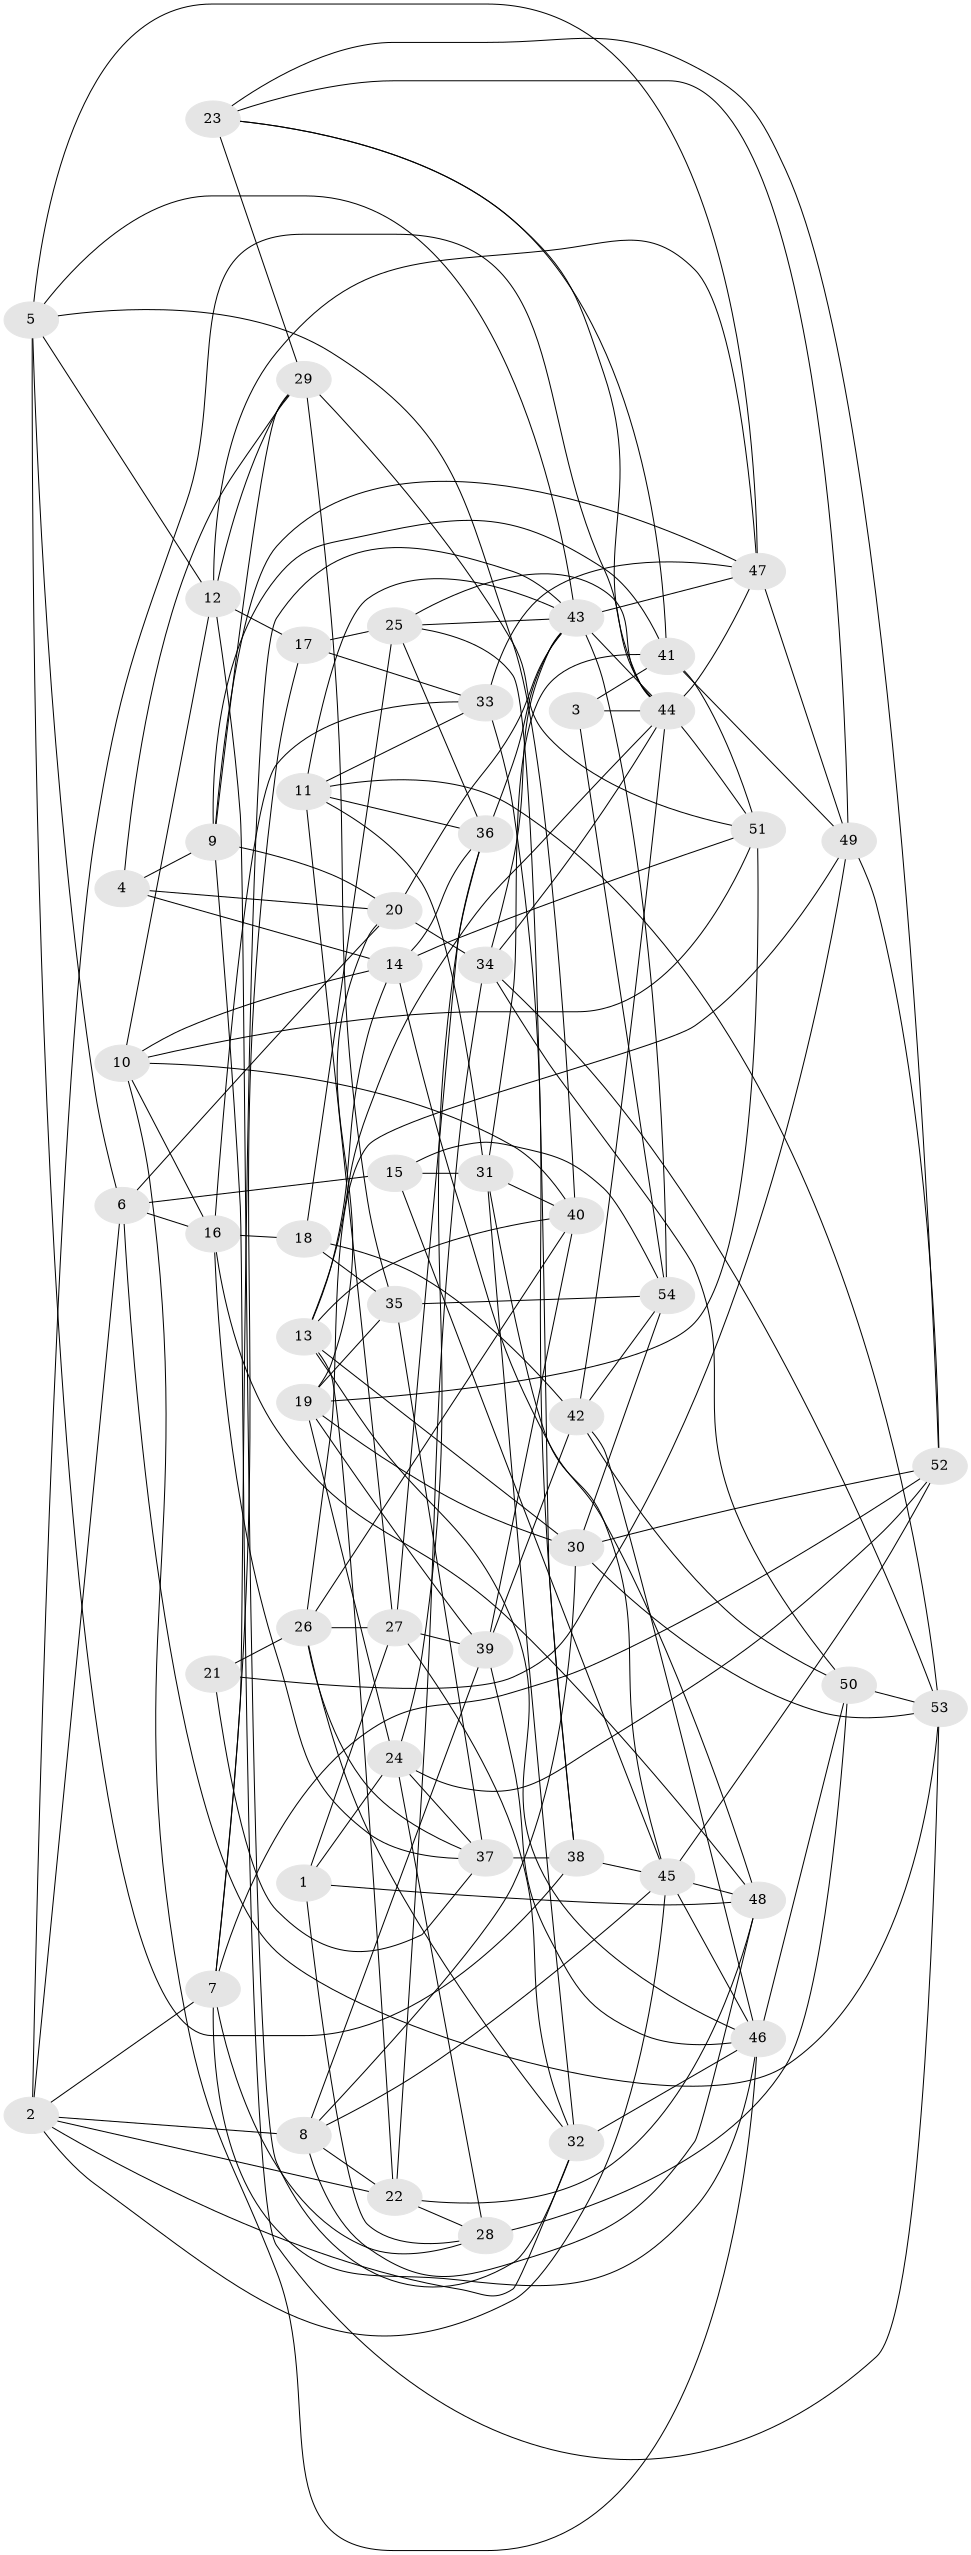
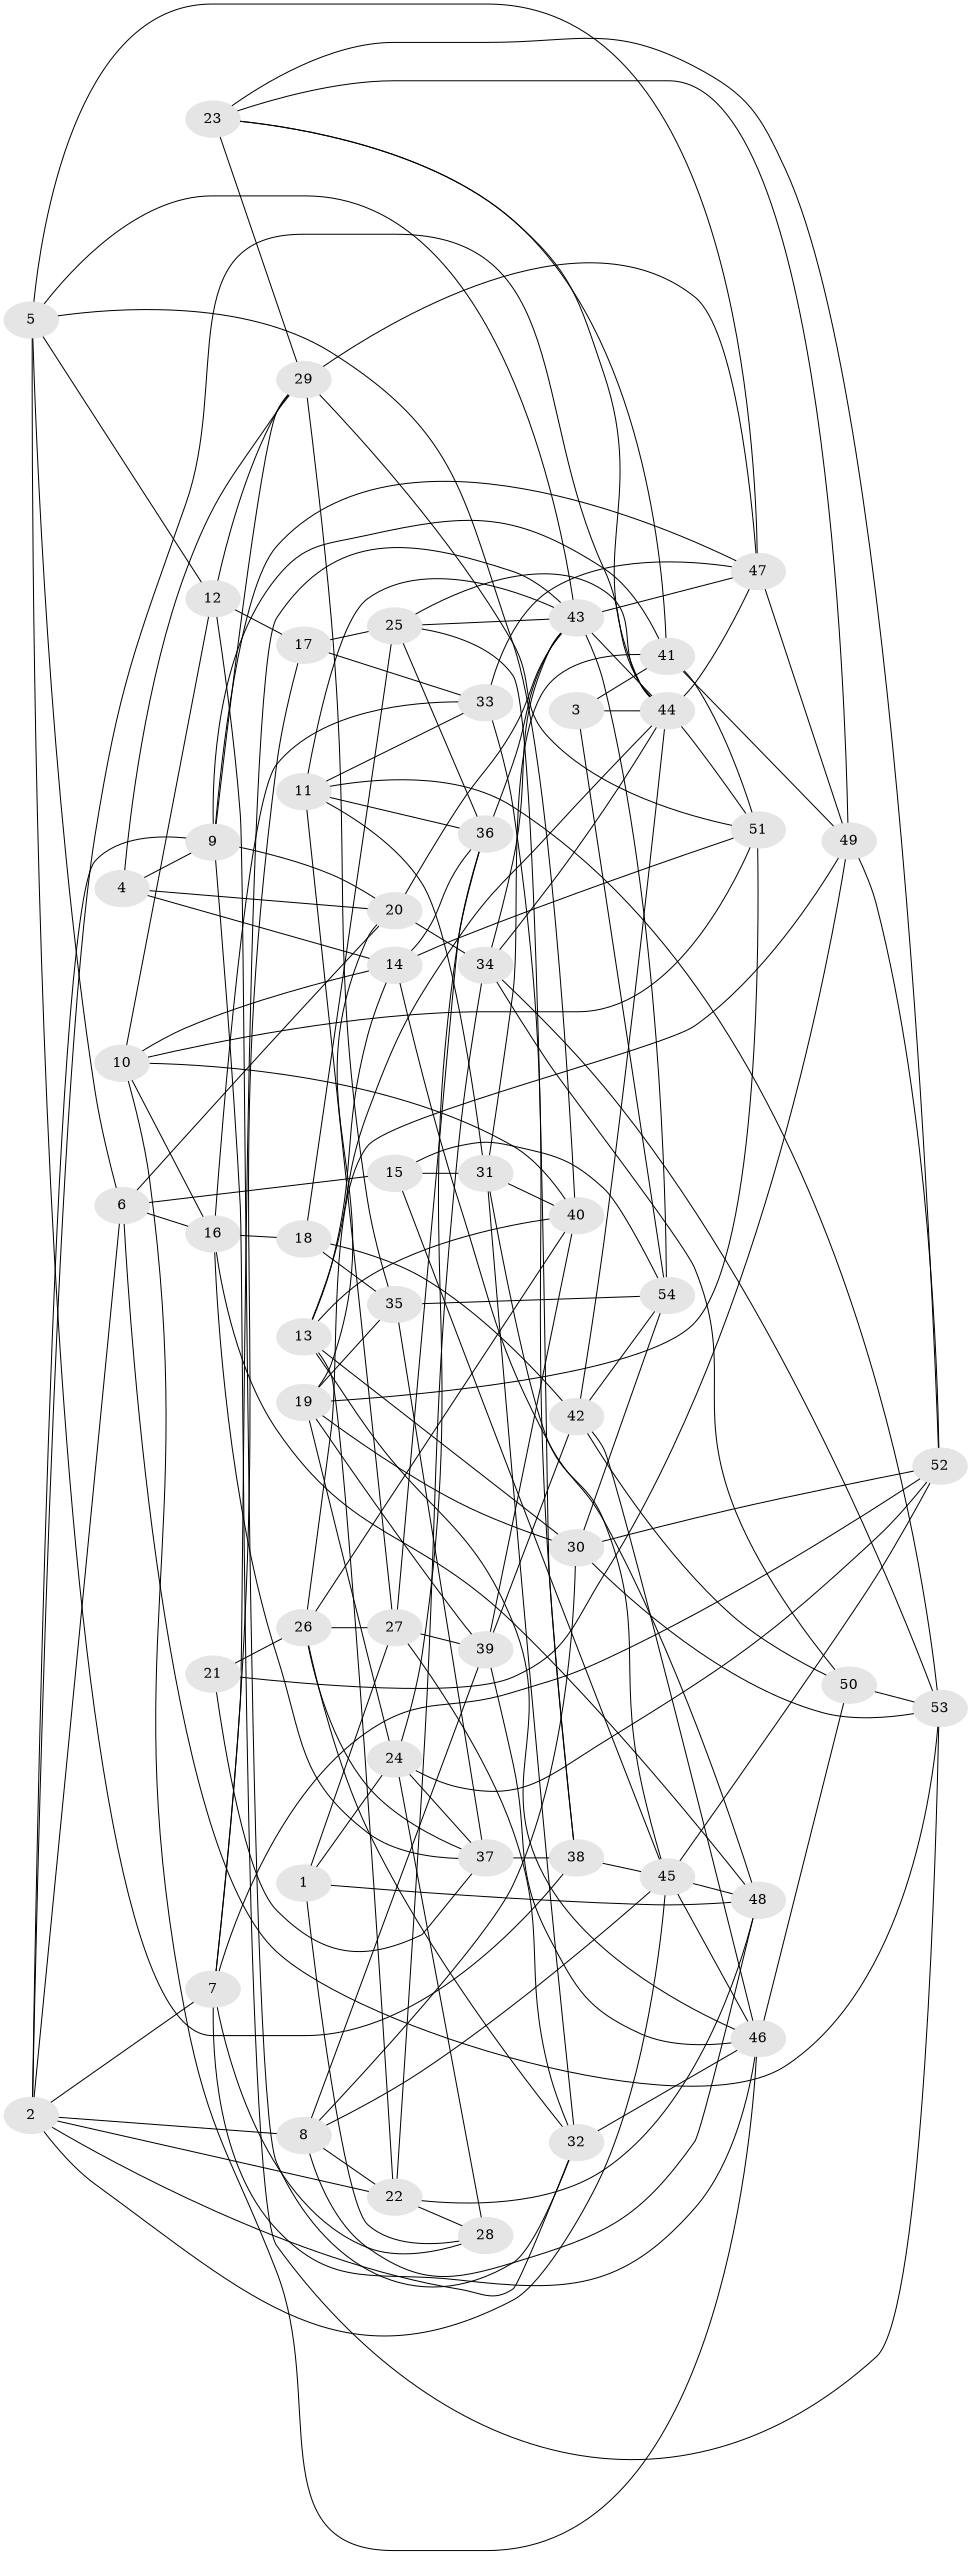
  graph {
    rankdir=LR
    node [color=gray90 style=filled]
    edge [weight=1.0]
    1
    24
    27
    28
    48
    52
    36
    37
    32
    39
    50
    2
    6
    7
    8
    9
    22
    44
    45
    20
    15
    16
    53
    43
    17
    46
    30
    29
    41
    47
    34
    51
    3
    54
    35
    49
    4
    14
    5
    12
    38
    40
    31
    33
    18
    25
    42
    10
    11
    13
    19
    21
    26
    23
    1 -- 24
    1 -- 27
    1 -- 28
    1 -- 48
    24 -- 28
    24 -- 52
    24 -- 36
    24 -- 37
    27 -- 36
    27 -- 32
    27 -- 39
-   28 -- 50 [weight=2.0]
    36 -- 43
    37 -- 38
    32 -- 46
    39 -- 46
    39 -- 40
    39 -- 42
    50 -- 53
    2 -- 32
    2 -- 6
    2 -- 7
    2 -- 8
+   2 -- 9
    2 -- 22
    2 -- 44
    2 -- 45
    6 -- 20
    6 -- 15
    6 -- 16
    6 -- 53
    7 -- 28
    7 -- 52
    7 -- 43
    7 -- 17
    7 -- 46
    8 -- 48
    8 -- 39
    8 -- 22
    8 -- 45
    8 -- 30
    9 -- 20
    9 -- 53
    9 -- 29
    9 -- 41
    9 -- 47
    22 -- 28
    22 -- 48
    22 -- 34
    44 -- 47
    44 -- 51
    45 -- 48
    45 -- 52
    45 -- 46
    20 -- 43
    20 -- 34
    15 -- 45
    15 -- 54
    15 -- 31
    16 -- 48
    16 -- 37
    16 -- 33
    16 -- 18
    43 -- 44
    43 -- 47
    43 -- 54
    17 -- 33
    17 -- 25
    46 -- 50
    30 -- 52
    30 -- 53
    30 -- 54
    29 -- 51
    29 -- 35
    41 -- 51
    41 -- 49
    47 -- 49
    34 -- 50
    34 -- 44
    34 -- 53
    34 -- 43
    3 -- 44
    3 -- 41
    3 -- 54
    35 -- 37
    35 -- 54
    49 -- 52
    4 -- 9
    4 -- 20
    4 -- 29
    4 -- 14
    14 -- 48
    14 -- 36
    14 -- 51
    5 -- 6
    5 -- 43
    5 -- 47
    5 -- 12
    5 -- 38
    5 -- 40
    12 -- 32
    12 -- 17
    12 -- 29
-   12 -- 47
+   29 -- 47
    38 -- 45
    31 -- 32
    31 -- 45
    31 -- 41
    31 -- 40
    33 -- 47 [weight=2.0]
    33 -- 38
    18 -- 35
    18 -- 25
    18 -- 42
    25 -- 36
    25 -- 44
    25 -- 43
    25 -- 38
    42 -- 50
    42 -- 44
    42 -- 46
    42 -- 54
    10 -- 16
    10 -- 46
    10 -- 51
    10 -- 14
    10 -- 12
    10 -- 40
    11 -- 27
    11 -- 36
    11 -- 53
    11 -- 43
    11 -- 31
    11 -- 33
    13 -- 22
    13 -- 44
    13 -- 46
    13 -- 30
    13 -- 14
    13 -- 40
    19 -- 24
    19 -- 39
    19 -- 20
    19 -- 30
    19 -- 51
    19 -- 35
    21 -- 37
    21 -- 49
    21 -- 26
    26 -- 27
    26 -- 37
    26 -- 32
    26 -- 49
    26 -- 40
    23 -- 52
    23 -- 44
    23 -- 29
    23 -- 41
    23 -- 49
  }
